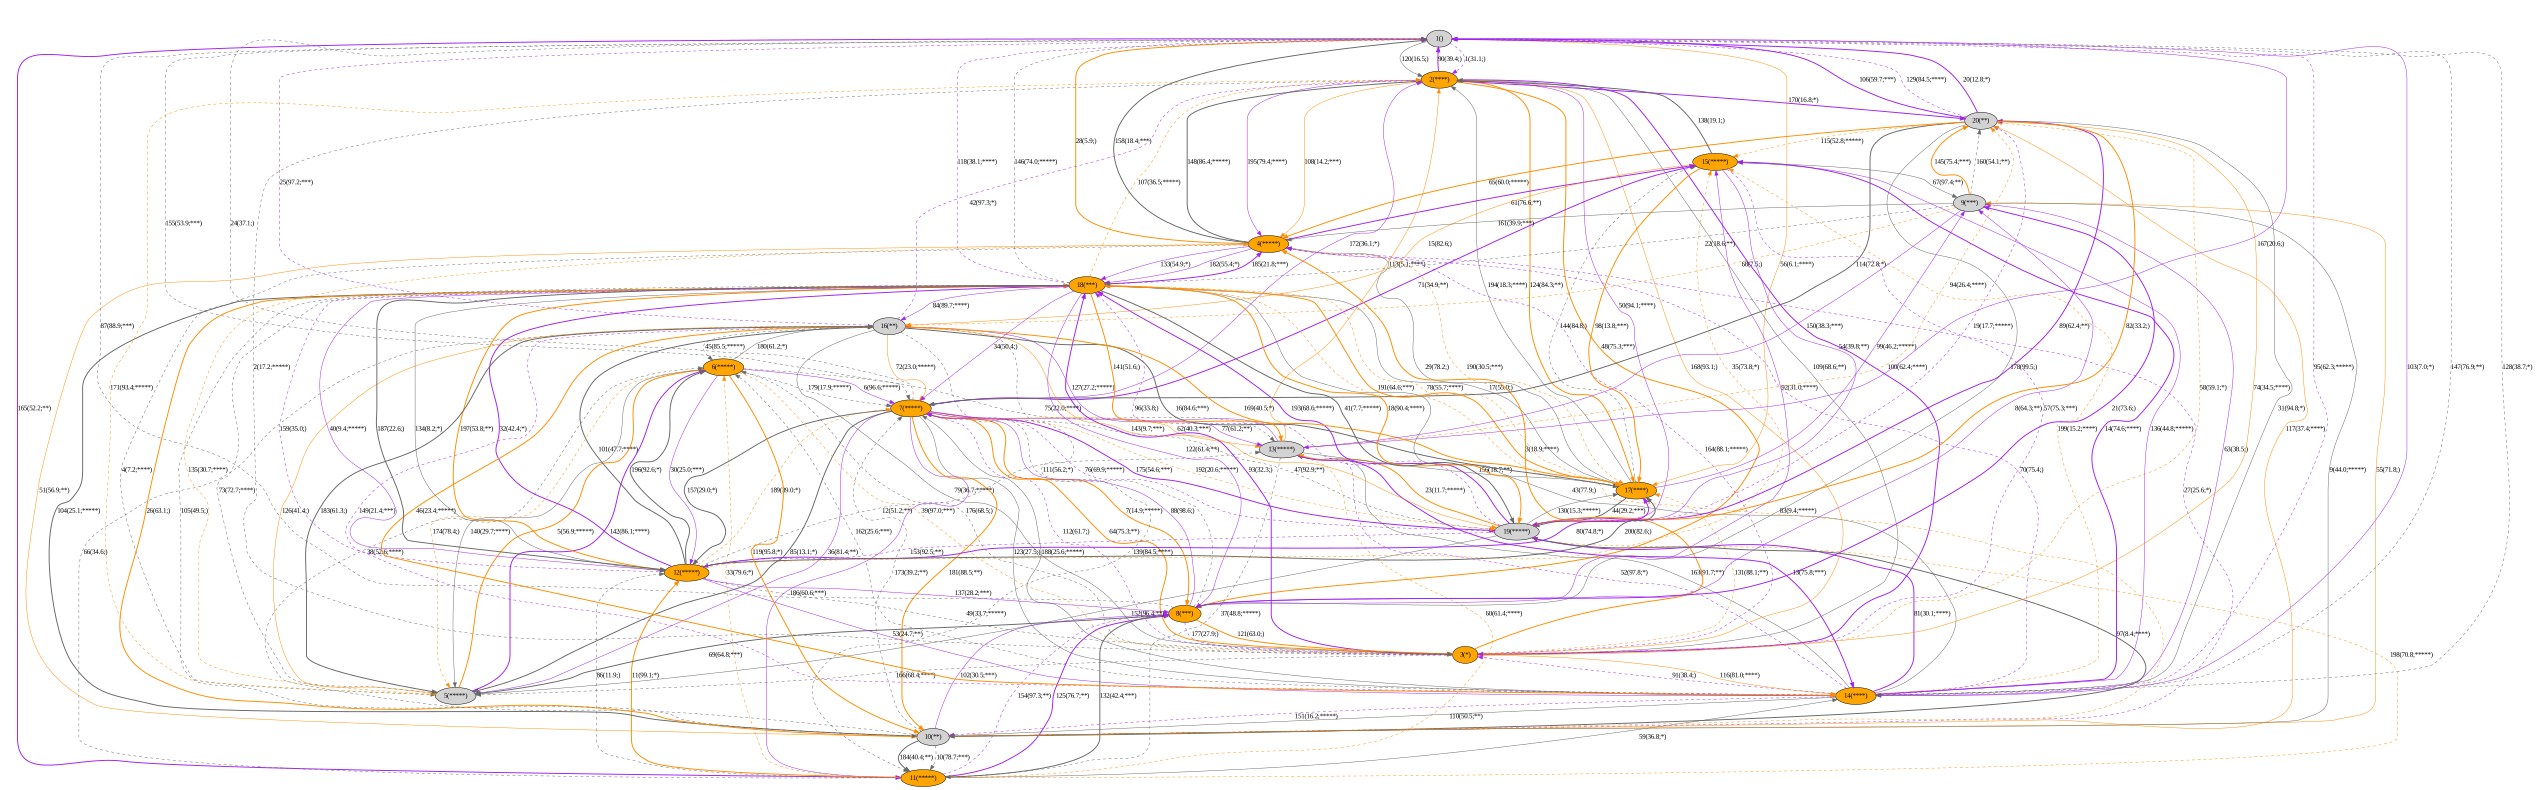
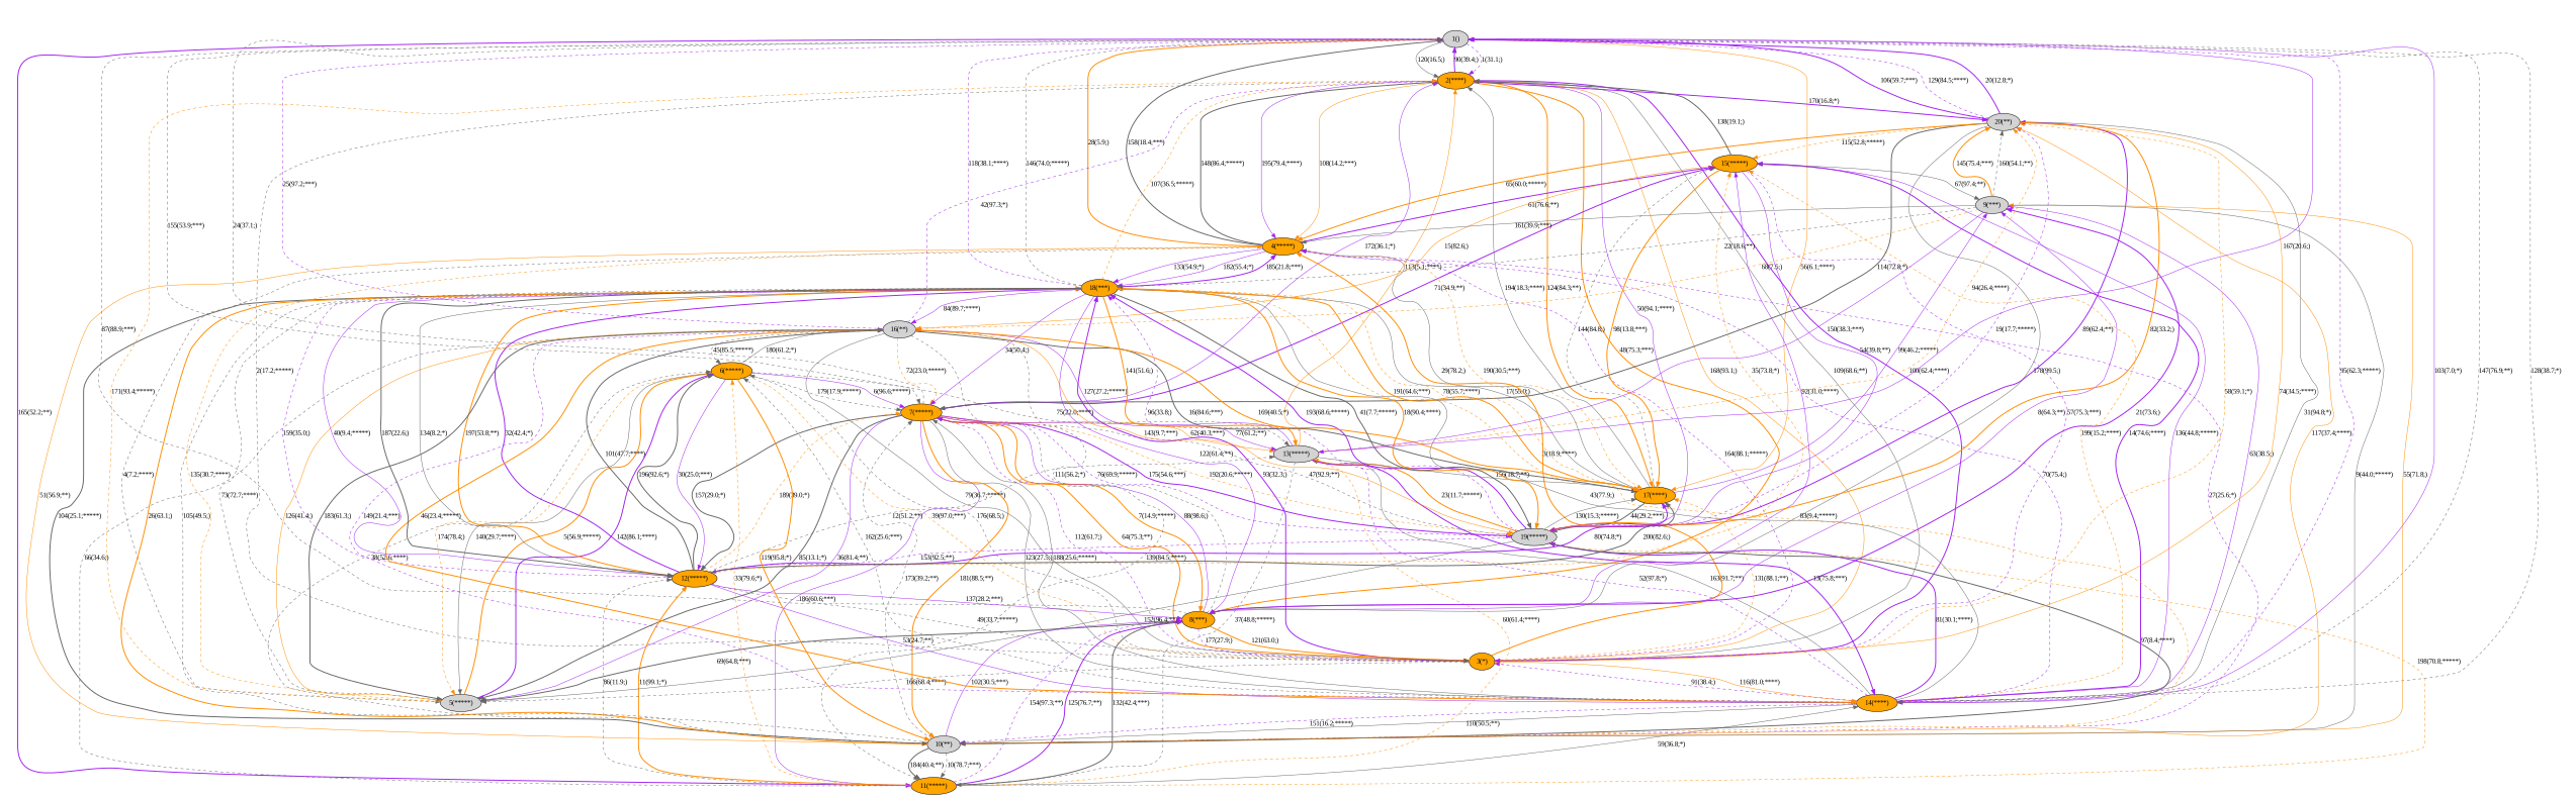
  digraph {
    fontname="Liberation Serif"
    node [fillcolor=orange fontname="Liberation Serif" style=filled]
    edge [color=gray40 fontname="Liberation Serif" style=dashed]
    n1 [fillcolor=lightgrey label="1()"]
    n2 [label="2(****)"]
    n3 [label="7(*****)"]
    n4 [label="11(*****)"]
    n5 [label="14(****)"]
    n6 [label="17(****)"]
    n7 [label="3(*)"]
    n8 [label="4(*****)"]
    n9 [label="8(***)"]
    n10 [fillcolor=lightgrey label="19(*****)"]
    n11 [fillcolor=lightgrey label="20(**)"]
    n12 [fillcolor=lightgrey label="5(*****)"]
    n13 [fillcolor=lightgrey label="10(**)"]
    n14 [label="15(*****)"]
    n15 [label="12(*****)"]
    n16 [fillcolor=lightgrey label="13(*****)"]
    n17 [label="6(*****)"]
    n18 [fillcolor=lightgrey label="16(**)"]
    n19 [label="18(***)"]
    n20 [fillcolor=lightgrey label="9(***)"]
    n1 -> n2 [color=purple label="1(31.1;)"]
    n1 -> n2 [label="120(16.5;)" style=solid]
    n1 -> n3 [label="155(53.9;***)"]
    n1 -> n4 [color=purple label="165(52.2;**)" style=bold]
    n1 -> n5 [color=purple label="95(62.3;*****)"]
    n1 -> n5 [color=purple label="103(7.0;*)" style=solid]
    n1 -> n5 [label="147(76.9;**)"]
    n1 -> n6 [color=darkorange label="56(6.1;****)" style=solid]
    n2 -> n1 [color=purple label="90(39.4;)" style=bold]
    n2 -> n6 [color=darkorange label="124(84.3;**)" style=bold]
    n2 -> n7 [label="2(17.2;*****)"]
    n2 -> n7 [color=purple label="100(62.4;****)" style=bold]
    n2 -> n8 [color=darkorange label="108(14.2;***)" style=solid]
    n2 -> n8 [color=purple label="195(79.4;****)" style=solid]
    n2 -> n9 [color=darkorange label="48(75.3;***)" style=bold]
    n2 -> n10 [color=purple label="50(94.1;****)" style=solid]
    n2 -> n11 [color=purple label="170(16.8;*)" style=bold]
    n3 -> n1 [label="24(37.1;)"]
    n3 -> n2 [color=purple label="172(36.1;*)" style=solid]
    n3 -> n4 [color=purple label="186(60.6;***)" style=solid]
    n3 -> n5 [label="123(27.5;)" style=solid]
    n3 -> n7 [color=darkorange label="64(75.3;**)" style=bold]
    n3 -> n9 [color=darkorange label="7(14.9;*****)" style=bold]
    n3 -> n10 [label="47(92.9;**)"]
    n3 -> n10 [color=purple label="76(69.9;*****)"]
    n3 -> n10 [color=purple label="175(54.6;***)" style=bold]
    n3 -> n10 [color=darkorange label="192(20.6;*****)"]
    n3 -> n12 [color=purple label="36(81.4;**)" style=solid]
    n3 -> n12 [label="85(13.1;*)" style=bold]
    n3 -> n13 [color=darkorange label="181(88.5;**)" style=bold]
    n3 -> n14 [color=purple label="71(34.9;**)" style=bold]
    n3 -> n15 [label="157(29.0;*)" style=bold]
    n3 -> n16 [color=darkorange label="62(40.3;***)" style=solid]
    n3 -> n16 [color=purple label="77(61.2;**)" style=solid]
    n4 -> n5 [label="59(36.8;*)" style=solid]
    n4 -> n9 [color=purple label="125(76.7;**)" style=bold]
    n4 -> n9 [label="132(42.4;***)" style=bold]
    n4 -> n9 [color=purple label="154(97.3;**)"]
    n4 -> n10 [color=darkorange label="198(70.8;*****)"]
    n4 -> n15 [color=darkorange label="11(99.1;*)" style=bold]
    n4 -> n15 [label="86(11.9;)"]
    n4 -> n16 [color=darkorange label="60(61.4;****)"]
    n4 -> n17 [color=darkorange label="33(79.6;*)"]
    n4 -> n18 [label="66(34.6;)"]
    n5 -> n1 [label="128(38.7;*)"]
    n5 -> n3 [label="188(25.6;*****)" style=solid]
    n5 -> n7 [color=purple label="91(38.4;)"]
    n5 -> n10 [color=purple label="81(30.1;****)" style=bold]
    n5 -> n13 [label="110(50.5;**)" style=solid]
    n5 -> n13 [color=purple label="151(16.2;*****)"]
    n5 -> n14 [color=purple label="14(74.6;****)" style=bold]
    n5 -> n14 [color=purple label="136(44.8;*****)" style=solid]
    n5 -> n14 [color=darkorange label="199(15.2;****)"]
    n5 -> n16 [color=purple label="52(97.8;*)"]
    n5 -> n16 [label="163(91.7;**)" style=solid]
    n5 -> n17 [label="162(25.6;***)"]
    n5 -> n18 [color=purple label="149(21.4;***)"]
    n5 -> n19 [label="43(77.9;)" style=solid]
    n5 -> n20 [color=purple label="63(38.5;)" style=solid]
    n6 -> n2 [label="194(18.3;****)" style=solid]
    n6 -> n8 [label="29(78.2;)" style=solid]
    n6 -> n10 [label="44(29.2;***)" style=bold]
    n6 -> n14 [label="144(84.8;)"]
    n6 -> n19 [label="17(55.0;)" style=solid]
    n6 -> n20 [color=purple label="99(46.2;*****)" style=solid]
    n7 -> n2 [label="109(68.6;**)" style=solid]
    n7 -> n2 [color=darkorange label="168(93.1;)" style=solid]
    n7 -> n3 [color=purple label="112(61.7;)"]
    n7 -> n5 [color=darkorange label="116(81.0;****)" style=solid]
    n7 -> n6 [color=darkorange label="131(88.1;**)"]
    n7 -> n8 [color=darkorange label="3(18.9;****)" style=bold]
    n7 -> n8 [color=purple label="164(88.1;*****)"]
    n7 -> n11 [color=darkorange label="58(59.1;*)"]
    n7 -> n12 [label="166(68.4;****)"]
    n7 -> n17 [label="176(68.5;)"]
    n7 -> n19 [color=purple label="93(32.3;)" style=bold]
    n8 -> n1 [color=darkorange label="28(5.9;)" style=bold]
    n8 -> n1 [label="158(18.4;***)" style=bold]
    n8 -> n2 [label="148(86.4;*****)" style=bold]
    n8 -> n5 [color=purple label="70(75.4;)"]
    n8 -> n6 [color=darkorange label="190(30.5;***)"]
    n8 -> n12 [label="4(7.2;****)"]
    n8 -> n13 [color=darkorange label="51(56.9;**)" style=solid]
    n8 -> n14 [color=purple label="61(76.6;**)" style=bold]
    n8 -> n19 [color=purple label="133(54.9;*)" style=solid]
    n8 -> n19 [color=purple label="182(55.4;*)" style=solid]
    n9 -> n1 [label="87(88.9;***)"]
    n9 -> n3 [color=purple label="88(98.6;)" style=solid]
    n9 -> n7 [color=darkorange label="121(63.0;)" style=bold]
    n9 -> n7 [color=purple label="177(27.9;)"]
    n9 -> n12 [label="69(64.8;***)" style=bold]
    n9 -> n14 [color=purple label="92(31.0;****)" style=solid]
    n9 -> n18 [label="111(56.2;*)"]
    n9 -> n20 [color=purple label="8(64.3;**)" style=solid]
    n9 -> n20 [color=purple label="21(73.6;)" style=bold]
    n10 -> n6 [label="130(15.3;*****)" style=solid]
    n10 -> n11 [color=purple label="19(17.7;*****)"]
    n10 -> n11 [color=purple label="89(62.4;**)" style=bold]
    n10 -> n12 [label="152(96.4;**)" style=solid]
    n10 -> n13 [label="97(8.4;****)" style=bold]
    n10 -> n15 [color=purple label="153(92.5;**)"]
    n10 -> n16 [color=darkorange label="23(11.7;*****)" style=bold]
    n10 -> n19 [color=purple label="96(33.8;)"]
    n10 -> n19 [color=purple label="193(68.6;*****)" style=bold]
    n11 -> n1 [color=purple label="20(12.8;*)" style=bold]
    n11 -> n1 [color=purple label="106(59.7;***)" style=bold]
    n11 -> n1 [color=purple label="129(84.5;****)"]
    n11 -> n3 [label="114(72.8;*)" style=bold]
    n11 -> n5 [label="31(94.8;*)" style=solid]
    n11 -> n7 [color=darkorange label="74(34.5;****)" style=solid]
    n11 -> n8 [color=darkorange label="65(60.0;*****)" style=bold]
    n11 -> n9 [label="178(99.5;)" style=solid]
    n11 -> n10 [color=darkorange label="82(33.2;)" style=bold]
    n11 -> n14 [color=darkorange label="115(52.8;*****)"]
    n12 -> n2 [color=darkorange label="171(93.4;*****)"]
    n12 -> n8 [color=darkorange label="135(30.7;****)"]
    n12 -> n17 [color=darkorange label="5(56.9;*****)" style=bold]
    n12 -> n17 [color=purple label="142(86.1;****)" style=bold]
    n12 -> n19 [label="73(72.7;****)"]
    n13 -> n3 [label="173(39.2;**)"]
    n13 -> n4 [label="10(78.7;***)"]
    n13 -> n4 [label="184(40.4;**)" style=bold]
    n13 -> n8 [color=purple label="27(25.6;*)"]
    n13 -> n9 [color=purple label="102(30.5;***)" style=solid]
    n13 -> n11 [color=darkorange label="117(37.4;****)" style=solid]
    n13 -> n17 [label="38(52.6;****)"]
    n13 -> n19 [color=darkorange label="83(9.4;*****)"]
    n13 -> n19 [label="104(25.1;*****)" style=bold]
    n13 -> n20 [color=darkorange label="55(71.8;)" style=solid]
    n14 -> n2 [label="138(19.1;)" style=bold]
    n14 -> n6 [color=darkorange label="98(13.8;***)" style=bold]
    n14 -> n7 [color=purple label="57(75.3;***)"]
    n14 -> n10 [color=purple label="54(39.8;**)" style=solid]
    n14 -> n18 [color=darkorange label="15(82.6;)" style=solid]
    n14 -> n20 [label="67(97.4;**)" style=solid]
    n15 -> n3 [color=darkorange label="189(39.0;*)"]
    n15 -> n5 [color=purple label="53(24.7;**)" style=solid]
    n15 -> n6 [color=purple label="80(74.8;*)" style=bold]
    n15 -> n6 [label="200(82.6;)" style=bold]
    n15 -> n7 [label="49(33.7;*****)"]
    n15 -> n9 [color=purple label="137(28.2;***)" style=solid]
    n15 -> n14 [color=darkorange label="35(73.8;*)"]
    n15 -> n16 [label="12(51.2;**)"]
    n15 -> n17 [label="196(92.6;*)" style=bold]
    n15 -> n18 [label="101(47.7;****)" style=bold]
    n15 -> n19 [color=purple label="32(42.4;*)" style=bold]
    n15 -> n19 [color=purple label="159(35.0;)"]
    n15 -> n19 [color=darkorange label="197(53.8;**)" style=bold]
    n16 -> n1 [color=purple label="167(20.6;)" style=solid]
    n16 -> n2 [color=darkorange label="113(5.1;****)" style=solid]
    n16 -> n4 [label="37(48.8;*****)"]
    n16 -> n5 [color=purple label="13(75.8;***)" style=bold]
    n16 -> n6 [label="156(18.7;**)" style=solid]
    n16 -> n11 [color=darkorange label="94(26.4;****)"]
    n16 -> n18 [color=purple label="127(27.2;*****)" style=solid]
    n17 -> n3 [color=purple label="6(96.6;*****)" style=solid]
    n17 -> n3 [label="179(17.9;*****)"]
    n17 -> n7 [color=darkorange label="39(97.0;***)"]
    n17 -> n12 [label="140(29.7;****)" style=solid]
    n17 -> n12 [color=darkorange label="174(78.4;)"]
    n17 -> n13 [color=darkorange label="119(95.8;*)" style=bold]
    n17 -> n15 [color=purple label="30(25.0;***)" style=solid]
    n17 -> n16 [label="75(22.0;****)"]
    n17 -> n18 [label="180(61.2;*)" style=solid]
    n18 -> n1 [color=purple label="25(97.2;***)"]
    n18 -> n2 [color=purple label="42(97.3;*)"]
-   n18 -> n3 [color=darkorange label="72(23.0;*****)" style=solid]
+   n18 -> n3 [color=darkorange label="72(23.0;*****)"]
    n18 -> n4 [label="139(84.5;****)"]
    n18 -> n5 [color=darkorange label="46(23.4;*****)" style=bold]
    n18 -> n6 [label="16(84.6;***)" style=bold]
    n18 -> n6 [color=darkorange label="169(40.5;*)" style=bold]
    n18 -> n7 [label="79(36.7;*****)" style=solid]
    n18 -> n10 [color=darkorange label="143(9.7;***)" style=solid]
    n18 -> n12 [color=darkorange label="126(41.4;)" style=solid]
    n18 -> n12 [label="183(61.3;)" style=bold]
    n18 -> n17 [label="45(85.5;*****)"]
    n19 -> n1 [color=purple label="118(38.1;****)"]
    n19 -> n1 [label="146(74.0;*****)"]
    n19 -> n2 [color=darkorange label="107(36.5;*****)"]
    n19 -> n3 [color=purple label="34(50.4;)" style=solid]
    n19 -> n6 [color=darkorange label="78(55.7;****)"]
    n19 -> n6 [color=darkorange label="191(64.6;***)" style=bold]
    n19 -> n8 [color=purple label="185(21.8;***)" style=bold]
    n19 -> n9 [color=purple label="122(61.4;**)" style=solid]
    n19 -> n10 [color=darkorange label="18(90.4;****)" style=bold]
    n19 -> n10 [label="41(7.7;*****)" style=bold]
    n19 -> n13 [color=darkorange label="26(63.1;)" style=bold]
    n19 -> n13 [label="105(49.5;)"]
    n19 -> n15 [color=purple label="40(9.4;*****)" style=solid]
    n19 -> n15 [label="134(8.2;*)" style=solid]
    n19 -> n15 [label="187(22.6;)" style=bold]
    n19 -> n16 [color=darkorange label="141(51.6;)" style=bold]
    n19 -> n18 [color=purple label="84(89.7;****)" style=solid]
    n20 -> n8 [label="161(39.9;***)" style=solid]
    n20 -> n11 [color=darkorange label="145(75.4;***)" style=bold]
    n20 -> n11 [label="160(54.1;**)"]
    n20 -> n13 [label="9(44.0;*****)" style=solid]
    n20 -> n16 [color=purple label="150(38.3;***)" style=solid]
    n20 -> n18 [color=darkorange label="68(7.5;)"]
    n20 -> n19 [label="22(18.6;**)"]
  }
